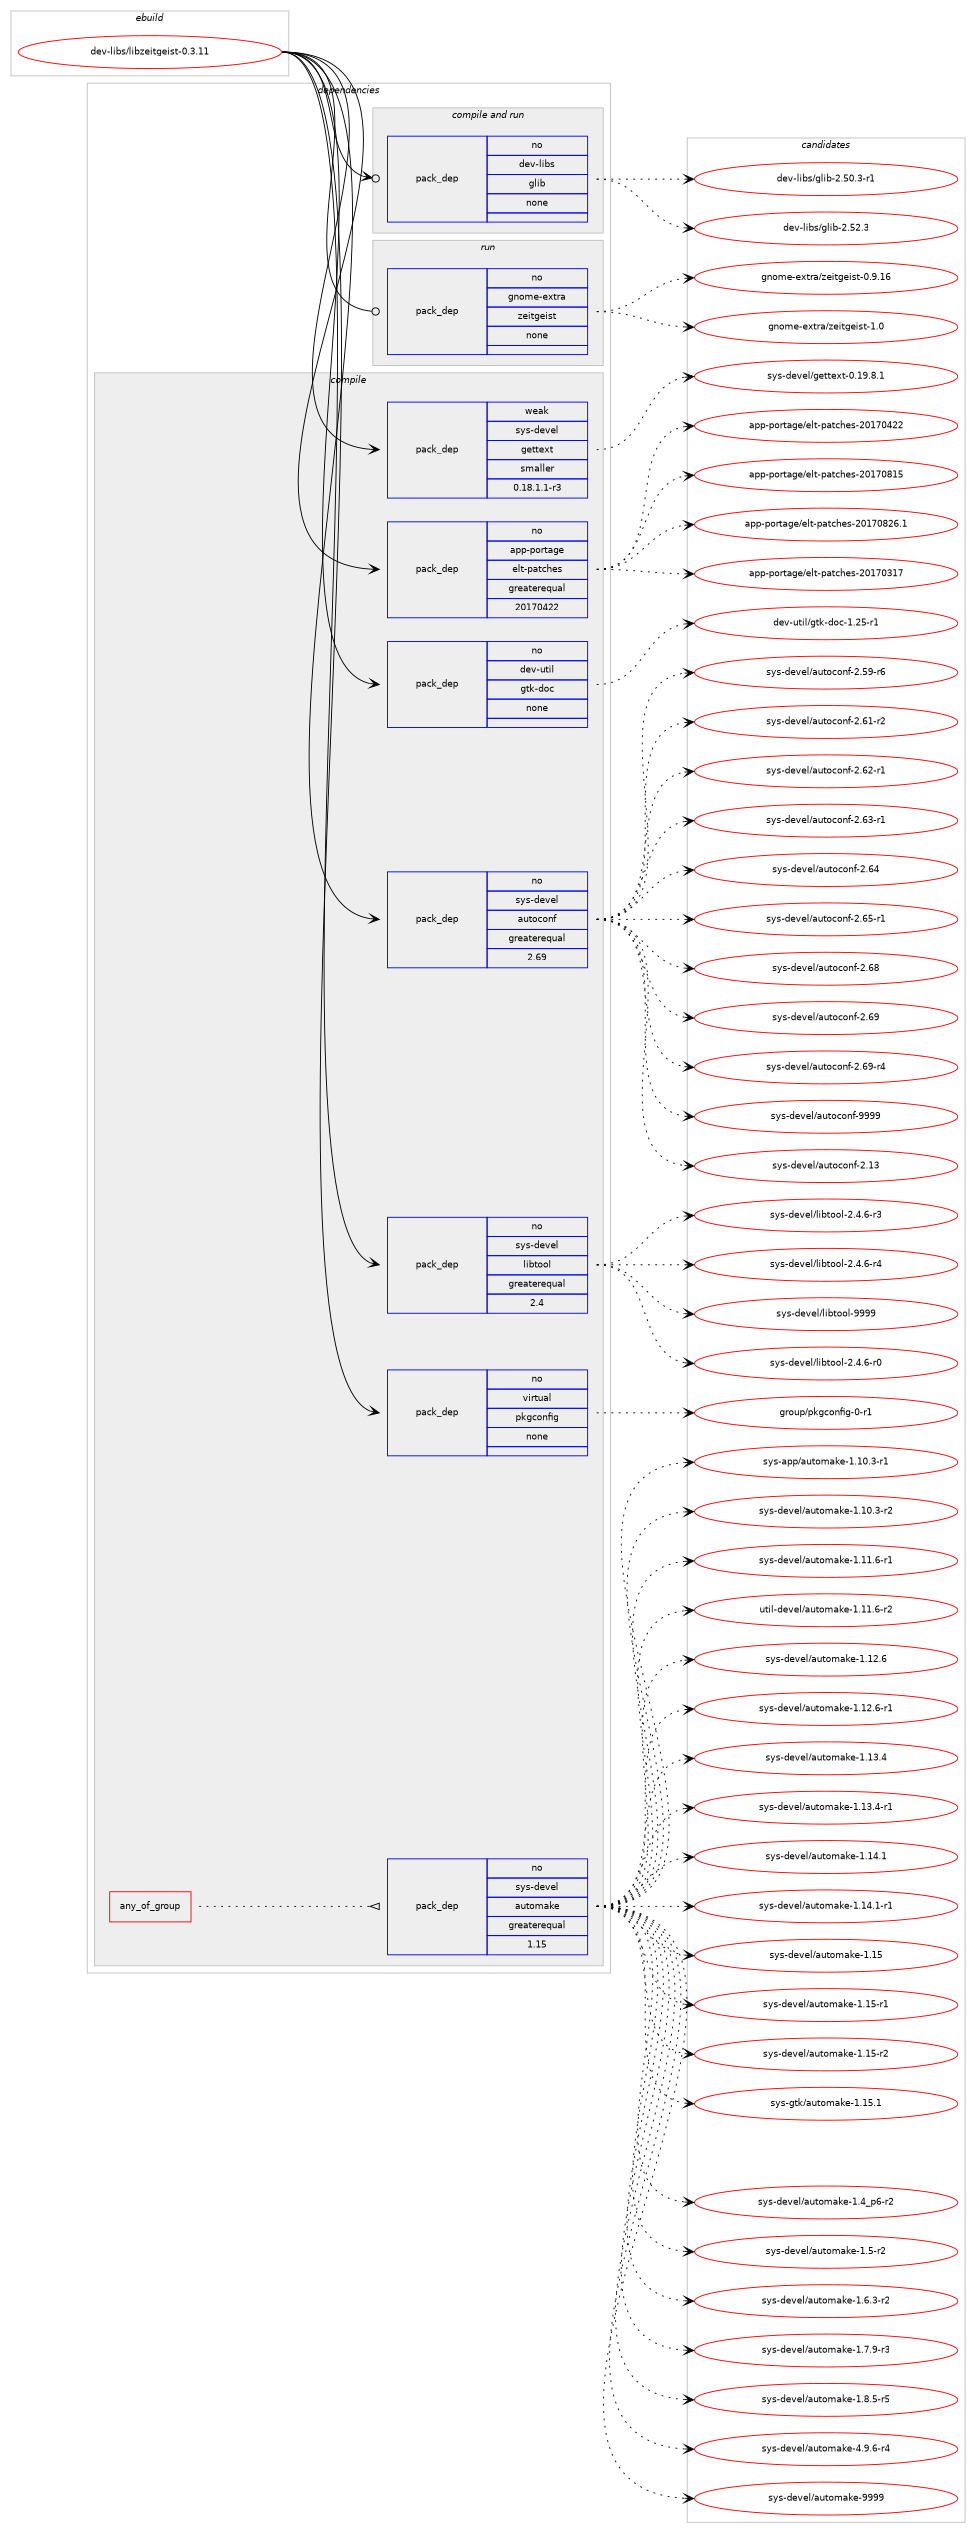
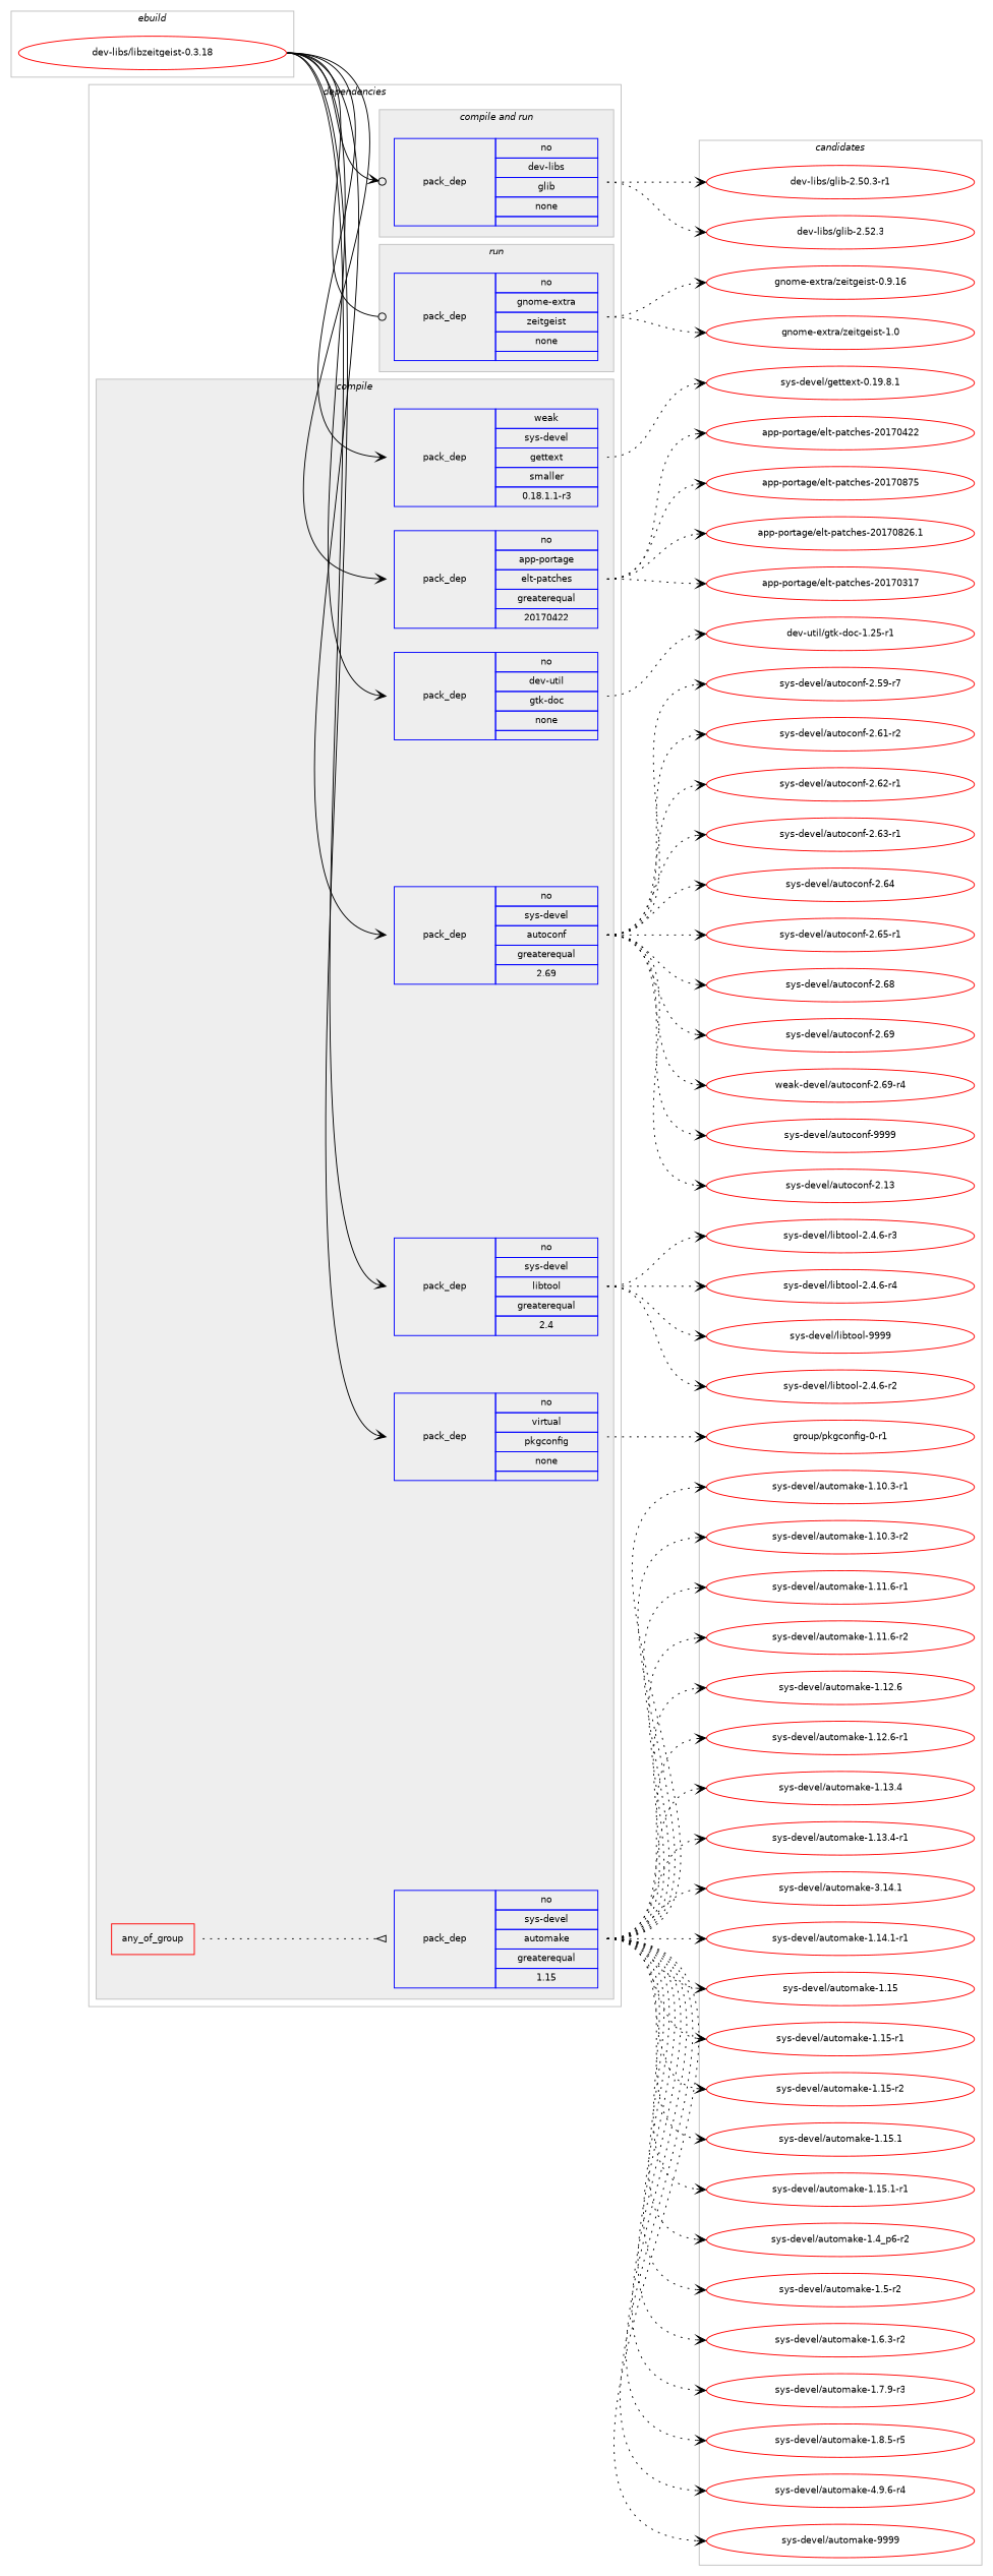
  digraph {
    compound=true
    concentrate=true
    fontname=Helvetica
    fontsize=10
    newrank=true
    rankdir=LR
    ranksep=1.5
    node [color=red fontname=Helvetica fontsize=10]
    edge [arrowhead=vee headport=w style=dotted tailport=e weight=100]
-   n1 [label="dev-libs/libzeitgeist-0.3.11" width=4]
+   n1 [label="dev-libs/libzeitgeist-0.3.18" width=4]
    n2 [color=blue label=<<TABLE BORDER="0" CELLBORDER="1" CELLSPACING="0" CELLPADDING="4" WIDTH="220"><TR><TD ROWSPAN="6" CELLPADDING="30">pack_dep</TD></TR><TR><TD WIDTH="110">no</TD></TR><TR><TD>sys-devel</TD></TR><TR><TD>automake</TD></TR><TR><TD>greaterequal</TD></TR><TR><TD>1.15</TD></TR></TABLE>> shape=none]
    n3 [label=<<TABLE BORDER="0" CELLBORDER="1" CELLSPACING="0" CELLPADDING="4"><TR><TD CELLPADDING="10">any_of_group</TD></TR></TABLE>> shape=none]
    n4 [color=blue label=<<TABLE BORDER="0" CELLBORDER="1" CELLSPACING="0" CELLPADDING="4" WIDTH="220"><TR><TD ROWSPAN="6" CELLPADDING="30">pack_dep</TD></TR><TR><TD WIDTH="110">no</TD></TR><TR><TD>app-portage</TD></TR><TR><TD>elt-patches</TD></TR><TR><TD>greaterequal</TD></TR><TR><TD>20170422</TD></TR></TABLE>> shape=none]
    n5 [color=blue label=<<TABLE BORDER="0" CELLBORDER="1" CELLSPACING="0" CELLPADDING="4" WIDTH="220"><TR><TD ROWSPAN="6" CELLPADDING="30">pack_dep</TD></TR><TR><TD WIDTH="110">no</TD></TR><TR><TD>dev-util</TD></TR><TR><TD>gtk-doc</TD></TR><TR><TD>none</TD></TR><TR><TD></TD></TR></TABLE>> shape=none]
    n6 [color=blue label=<<TABLE BORDER="0" CELLBORDER="1" CELLSPACING="0" CELLPADDING="4" WIDTH="220"><TR><TD ROWSPAN="6" CELLPADDING="30">pack_dep</TD></TR><TR><TD WIDTH="110">no</TD></TR><TR><TD>sys-devel</TD></TR><TR><TD>autoconf</TD></TR><TR><TD>greaterequal</TD></TR><TR><TD>2.69</TD></TR></TABLE>> shape=none]
    n7 [color=blue label=<<TABLE BORDER="0" CELLBORDER="1" CELLSPACING="0" CELLPADDING="4" WIDTH="220"><TR><TD ROWSPAN="6" CELLPADDING="30">pack_dep</TD></TR><TR><TD WIDTH="110">no</TD></TR><TR><TD>sys-devel</TD></TR><TR><TD>libtool</TD></TR><TR><TD>greaterequal</TD></TR><TR><TD>2.4</TD></TR></TABLE>> shape=none]
    n8 [color=blue label=<<TABLE BORDER="0" CELLBORDER="1" CELLSPACING="0" CELLPADDING="4" WIDTH="220"><TR><TD ROWSPAN="6" CELLPADDING="30">pack_dep</TD></TR><TR><TD WIDTH="110">no</TD></TR><TR><TD>virtual</TD></TR><TR><TD>pkgconfig</TD></TR><TR><TD>none</TD></TR><TR><TD></TD></TR></TABLE>> shape=none]
    n9 [color=blue label=<<TABLE BORDER="0" CELLBORDER="1" CELLSPACING="0" CELLPADDING="4" WIDTH="220"><TR><TD ROWSPAN="6" CELLPADDING="30">pack_dep</TD></TR><TR><TD WIDTH="110">weak</TD></TR><TR><TD>sys-devel</TD></TR><TR><TD>gettext</TD></TR><TR><TD>smaller</TD></TR><TR><TD>0.18.1.1-r3</TD></TR></TABLE>> shape=none]
    n10 [color=blue label=<<TABLE BORDER="0" CELLBORDER="1" CELLSPACING="0" CELLPADDING="4" WIDTH="220"><TR><TD ROWSPAN="6" CELLPADDING="30">pack_dep</TD></TR><TR><TD WIDTH="110">no</TD></TR><TR><TD>dev-libs</TD></TR><TR><TD>glib</TD></TR><TR><TD>none</TD></TR><TR><TD></TD></TR></TABLE>> shape=none]
    n11 [color=blue label=<<TABLE BORDER="0" CELLBORDER="1" CELLSPACING="0" CELLPADDING="4" WIDTH="220"><TR><TD ROWSPAN="6" CELLPADDING="30">pack_dep</TD></TR><TR><TD WIDTH="110">no</TD></TR><TR><TD>gnome-extra</TD></TR><TR><TD>zeitgeist</TD></TR><TR><TD>none</TD></TR><TR><TD></TD></TR></TABLE>> shape=none]
-   n12 [label="sys-app/automake-1.10.3-r1" width=4]
+   n12 [label="sys-devel/automake-1.10.3-r1" width=4]
    n13 [label="sys-devel/automake-1.10.3-r2" width=4]
    n14 [label="sys-devel/automake-1.11.6-r1" width=4]
-   n15 [label="util-devel/automake-1.11.6-r2" width=4]
+   n15 [label="sys-devel/automake-1.11.6-r2" width=4]
    n16 [label="sys-devel/automake-1.12.6" width=4]
    n17 [label="sys-devel/automake-1.12.6-r1" width=4]
    n18 [label="sys-devel/automake-1.13.4" width=4]
    n19 [label="sys-devel/automake-1.13.4-r1" width=4]
-   n20 [label="sys-devel/automake-1.14.1" width=4]
+   n20 [label="sys-devel/automake-3.14.1" width=4]
    n21 [label="sys-devel/automake-1.14.1-r1" width=4]
    n22 [label="sys-devel/automake-1.15" width=4]
    n23 [label="sys-devel/automake-1.15-r1" width=4]
    n24 [label="sys-devel/automake-1.15-r2" width=4]
-   n25 [label="sys-gtk/automake-1.15.1" width=4]
+   n25 [label="sys-devel/automake-1.15.1" width=4]
+   n26 [label="sys-devel/automake-1.15.1-r1" width=4]
    n27 [label="sys-devel/automake-1.4_p6-r2" width=4]
    n28 [label="sys-devel/automake-1.5-r2" width=4]
    n29 [label="sys-devel/automake-1.6.3-r2" width=4]
    n30 [label="sys-devel/automake-1.7.9-r3" width=4]
    n31 [label="sys-devel/automake-1.8.5-r5" width=4]
    n32 [label="sys-devel/automake-4.9.6-r4" width=4]
    n33 [label="sys-devel/automake-9999" width=4]
    n34 [label="app-portage/elt-patches-20170317" width=4]
    n35 [label="app-portage/elt-patches-20170422" width=4]
-   n36 [label="app-portage/elt-patches-20170815" width=4]
+   n36 [label="app-portage/elt-patches-20170875" width=4]
    n37 [label="app-portage/elt-patches-20170826.1" width=4]
    n38 [label="dev-util/gtk-doc-1.25-r1" width=4]
    n39 [label="sys-devel/autoconf-2.13" width=4]
-   n40 [label="sys-devel/autoconf-2.59-r6" width=4]
+   n40 [label="sys-devel/autoconf-2.59-r7" width=4]
    n41 [label="sys-devel/autoconf-2.61-r2" width=4]
    n42 [label="sys-devel/autoconf-2.62-r1" width=4]
    n43 [label="sys-devel/autoconf-2.63-r1" width=4]
    n44 [label="sys-devel/autoconf-2.64" width=4]
    n45 [label="sys-devel/autoconf-2.65-r1" width=4]
    n46 [label="sys-devel/autoconf-2.68" width=4]
    n47 [label="sys-devel/autoconf-2.69" width=4]
-   n48 [label="sys-devel/autoconf-2.69-r4" width=4]
+   n48 [label="weak-devel/autoconf-2.69-r4" width=4]
    n49 [label="sys-devel/autoconf-9999" width=4]
-   n50 [label="sys-devel/libtool-2.4.6-r0" width=4]
+   n50 [label="sys-devel/libtool-2.4.6-r2" width=4]
    n51 [label="sys-devel/libtool-2.4.6-r3" width=4]
    n52 [label="sys-devel/libtool-2.4.6-r4" width=4]
    n53 [label="sys-devel/libtool-9999" width=4]
    n54 [label="group/pkgconfig-0-r1" width=4]
    n55 [label="sys-devel/gettext-0.19.8.1" width=4]
    n56 [label="dev-libs/glib-2.50.3-r1" width=4]
    n57 [label="dev-libs/glib-2.52.3" width=4]
    n58 [label="gnome-extra/zeitgeist-0.9.16" width=4]
    n59 [label="gnome-extra/zeitgeist-1.0" width=4]
    subgraph cluster_1 {
      color=gray
      label=<<i>ebuild</i>>
      rank=same
      n1
    }
    subgraph cluster_2 {
      color=gray
      label=<<i>dependencies</i>>
      subgraph cluster_3 {
        color=gray
        fillcolor="#eeeeee"
        label=<<i>compile</i>>
        style=filled
        subgraph sub_4 {
          color=gray
          fillcolor="#eeeeee"
          label=<<i>compile</i>>
          style=filled
          n3
          subgraph sub_5 {
            color=gray
            fillcolor="#eeeeee"
            label=<<i>compile</i>>
            style=filled
            n2
          }
        }
        subgraph sub_6 {
          color=gray
          fillcolor="#eeeeee"
          label=<<i>compile</i>>
          style=filled
          n4
        }
        subgraph sub_7 {
          color=gray
          fillcolor="#eeeeee"
          label=<<i>compile</i>>
          style=filled
          n5
        }
        subgraph sub_8 {
          color=gray
          fillcolor="#eeeeee"
          label=<<i>compile</i>>
          style=filled
          n6
        }
        subgraph sub_9 {
          color=gray
          fillcolor="#eeeeee"
          label=<<i>compile</i>>
          style=filled
          n7
        }
        subgraph sub_10 {
          color=gray
          fillcolor="#eeeeee"
          label=<<i>compile</i>>
          style=filled
          n8
        }
        subgraph sub_11 {
          color=gray
          fillcolor="#eeeeee"
          label=<<i>compile</i>>
          style=filled
          n9
        }
      }
      subgraph cluster_12 {
        color=gray
        fillcolor="#eeeeee"
        label=<<i>compile and run</i>>
        style=filled
        subgraph sub_13 {
          color=gray
          fillcolor="#eeeeee"
          label=<<i>compile and run</i>>
          style=filled
          n10
        }
      }
      subgraph cluster_14 {
        color=gray
        fillcolor="#eeeeee"
        label=<<i>run</i>>
        style=filled
        subgraph sub_15 {
          color=gray
          fillcolor="#eeeeee"
          label=<<i>run</i>>
          style=filled
          n11
        }
      }
    }
    subgraph cluster_16 {
      color=gray
      label=<<i>candidates</i>>
      rank=same
      subgraph sub_17 {
        color=black
        label=<<i>candidates</i>>
        nodesep=1
        rank=same
        n12
        n13
        n14
        n15
        n16
        n17
        n18
        n19
        n20
        n21
        n22
        n23
        n24
        n25
+       n26
        n27
        n28
        n29
        n30
        n31
        n32
        n33
      }
      subgraph sub_18 {
        color=black
        label=<<i>candidates</i>>
        nodesep=1
        rank=same
        n34
        n35
        n36
        n37
      }
      subgraph sub_19 {
        color=black
        label=<<i>candidates</i>>
        nodesep=1
        rank=same
        n38
      }
      subgraph sub_20 {
        color=black
        label=<<i>candidates</i>>
        nodesep=1
        rank=same
        n39
        n40
        n41
        n42
        n43
        n44
        n45
        n46
        n47
        n48
        n49
      }
      subgraph sub_21 {
        color=black
        label=<<i>candidates</i>>
        nodesep=1
        rank=same
        n50
        n51
        n52
        n53
      }
      subgraph sub_22 {
        color=black
        label=<<i>candidates</i>>
        nodesep=1
        rank=same
        n54
      }
      subgraph sub_23 {
        color=black
        label=<<i>candidates</i>>
        nodesep=1
        rank=same
        n55
      }
      subgraph sub_24 {
        color=black
        label=<<i>candidates</i>>
        nodesep=1
        rank=same
        n56
        n57
      }
      subgraph sub_25 {
        color=black
        label=<<i>candidates</i>>
        nodesep=1
        rank=same
        n58
        n59
      }
    }
    n1 -> n4 [style=solid weight=20]
    n1 -> n5 [style=solid weight=20]
    n1 -> n6 [style=solid weight=20]
    n1 -> n7 [style=solid weight=20]
    n1 -> n8 [style=solid weight=20]
    n1 -> n9 [style=solid weight=20]
    n1 -> n10 [arrowhead=odotvee style=solid weight=20]
    n1 -> n11 [arrowhead=odot style=solid weight=20]
    n2 -> n12
    n2 -> n13
    n2 -> n14
    n2 -> n15
    n2 -> n16
    n2 -> n17
    n2 -> n18
    n2 -> n19
    n2 -> n20
    n2 -> n21
    n2 -> n22
    n2 -> n23
    n2 -> n24
    n2 -> n25
+   n2 -> n26
    n2 -> n27
    n2 -> n28
    n2 -> n29
    n2 -> n30
    n2 -> n31
    n2 -> n32
    n2 -> n33
    n3 -> n2 [arrowhead=oinv weight=20]
    n4 -> n34
    n4 -> n35
    n4 -> n36
    n4 -> n37
    n5 -> n38
    n6 -> n39
    n6 -> n40
    n6 -> n41
    n6 -> n42
    n6 -> n43
    n6 -> n44
    n6 -> n45
    n6 -> n46
    n6 -> n47
    n6 -> n48
    n6 -> n49
    n7 -> n50
    n7 -> n51
    n7 -> n52
    n7 -> n53
    n8 -> n54
    n9 -> n55
    n10 -> n56
    n10 -> n57
    n11 -> n58
    n11 -> n59
  }
